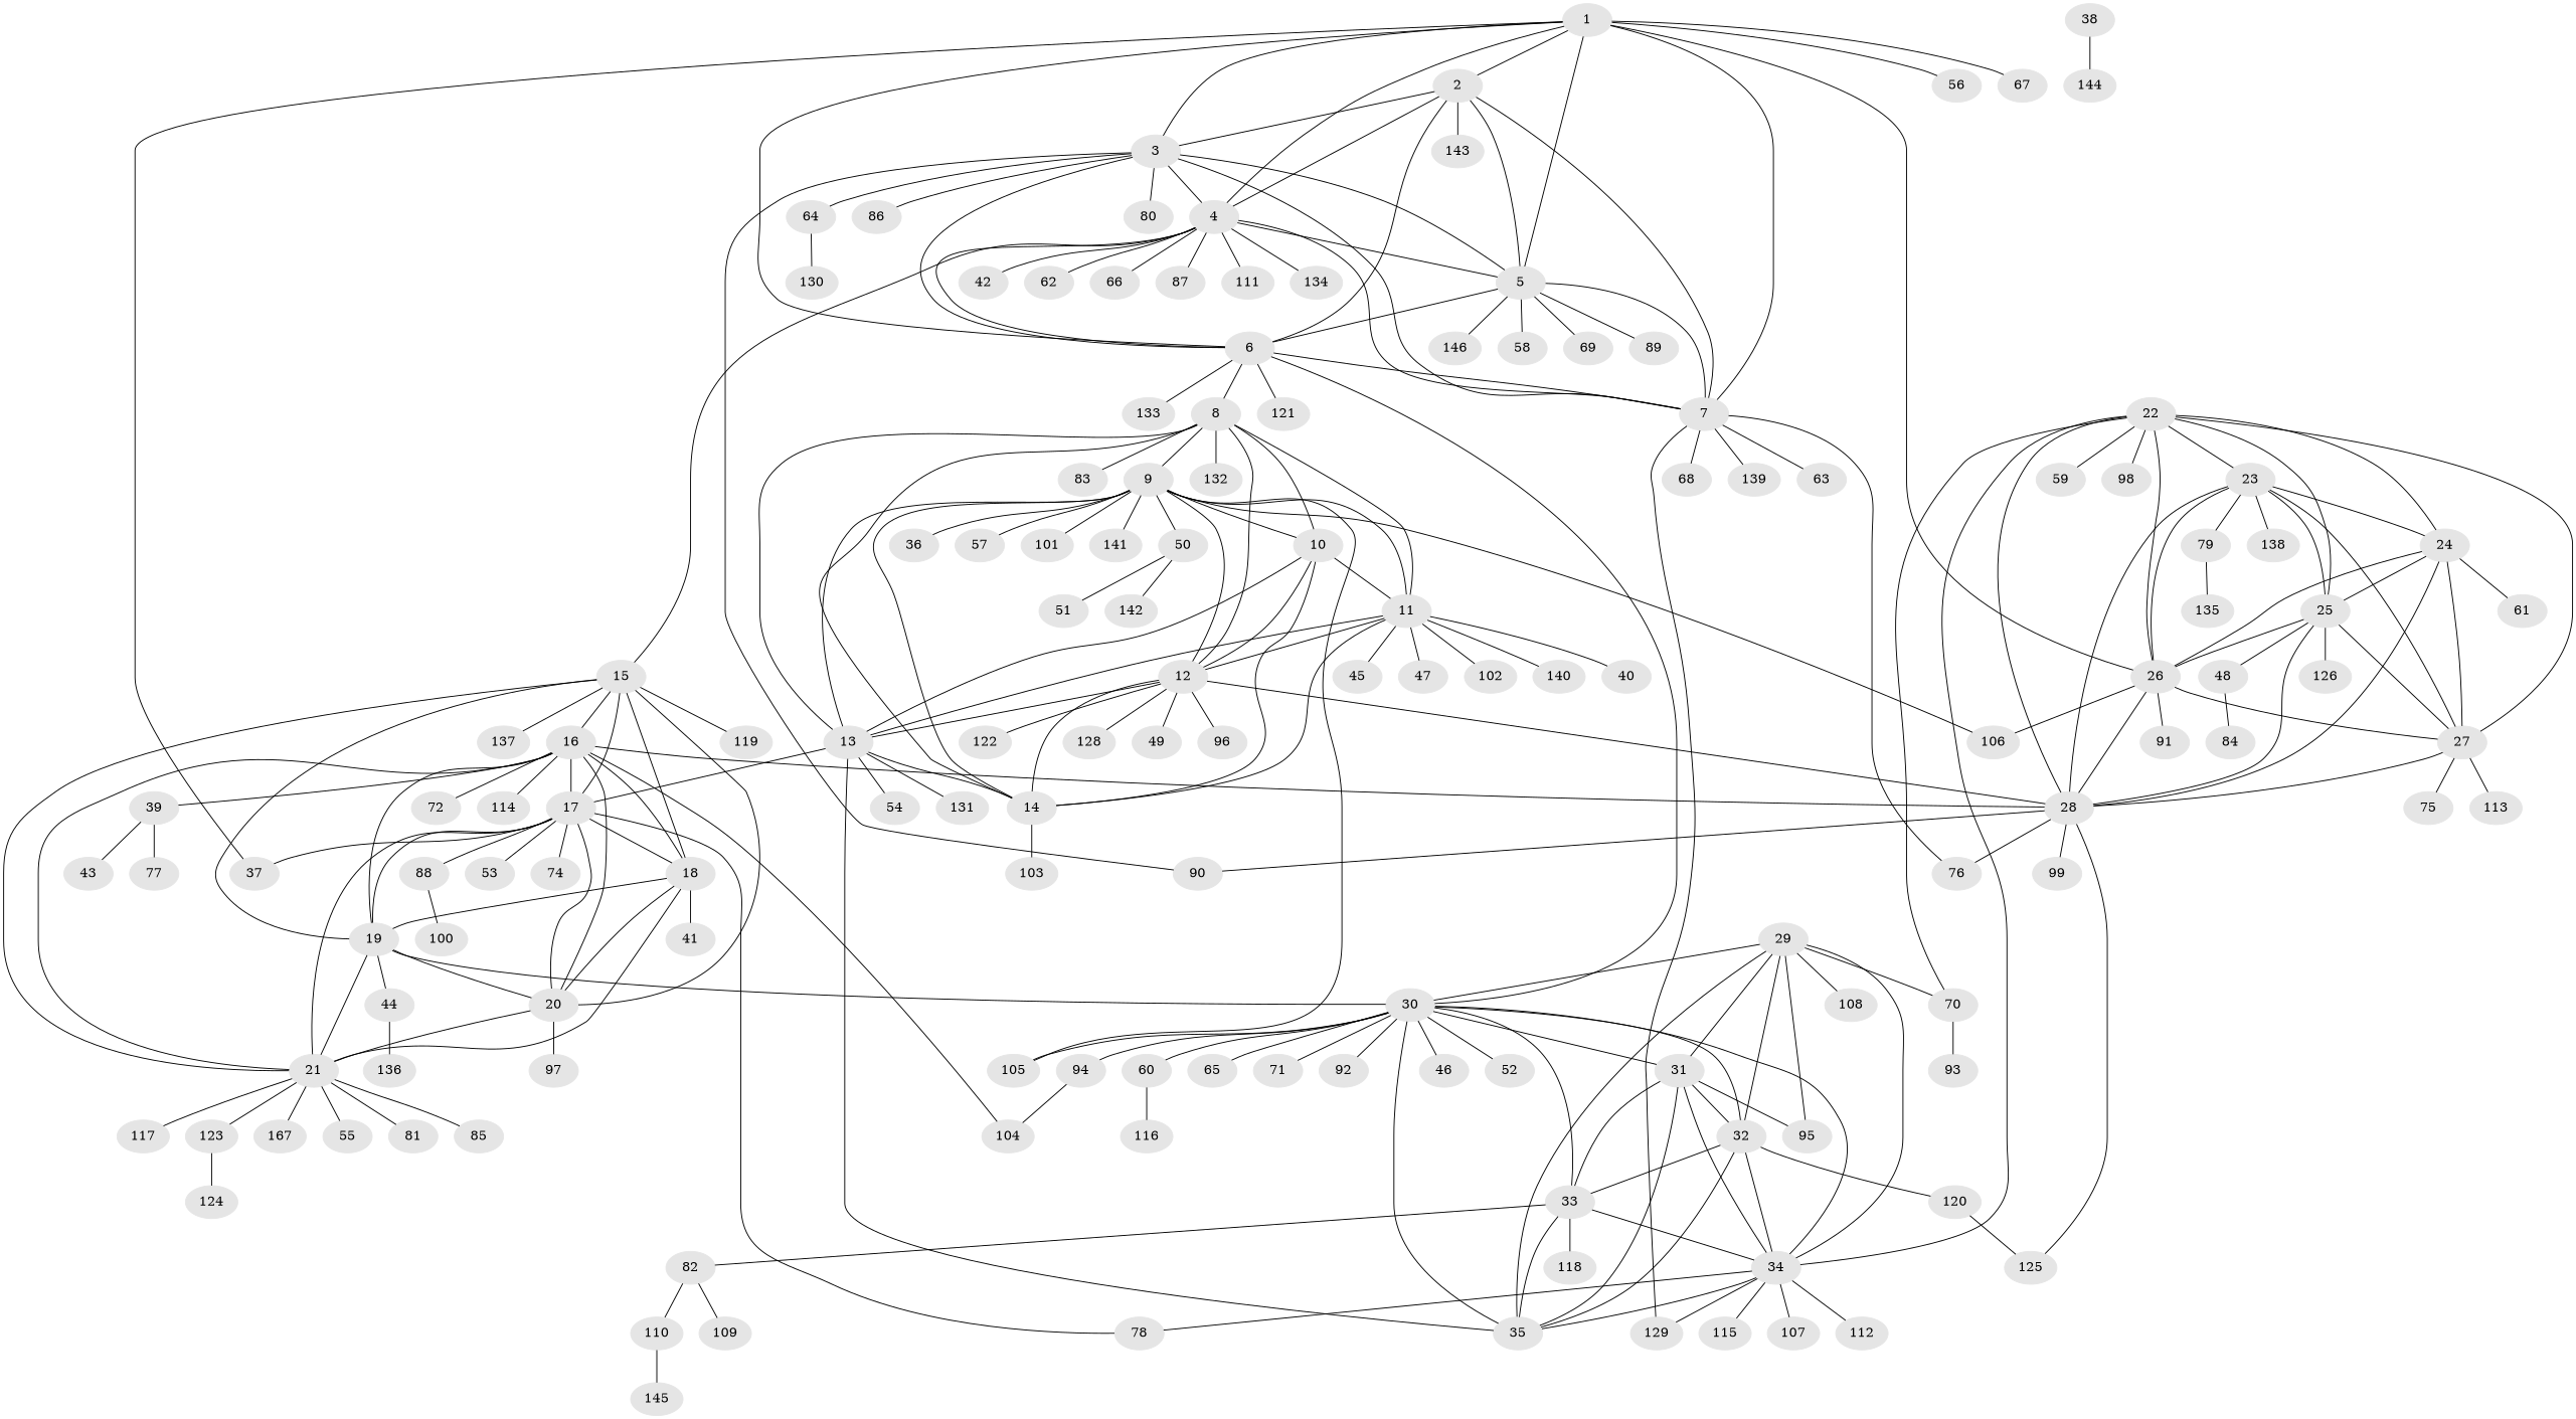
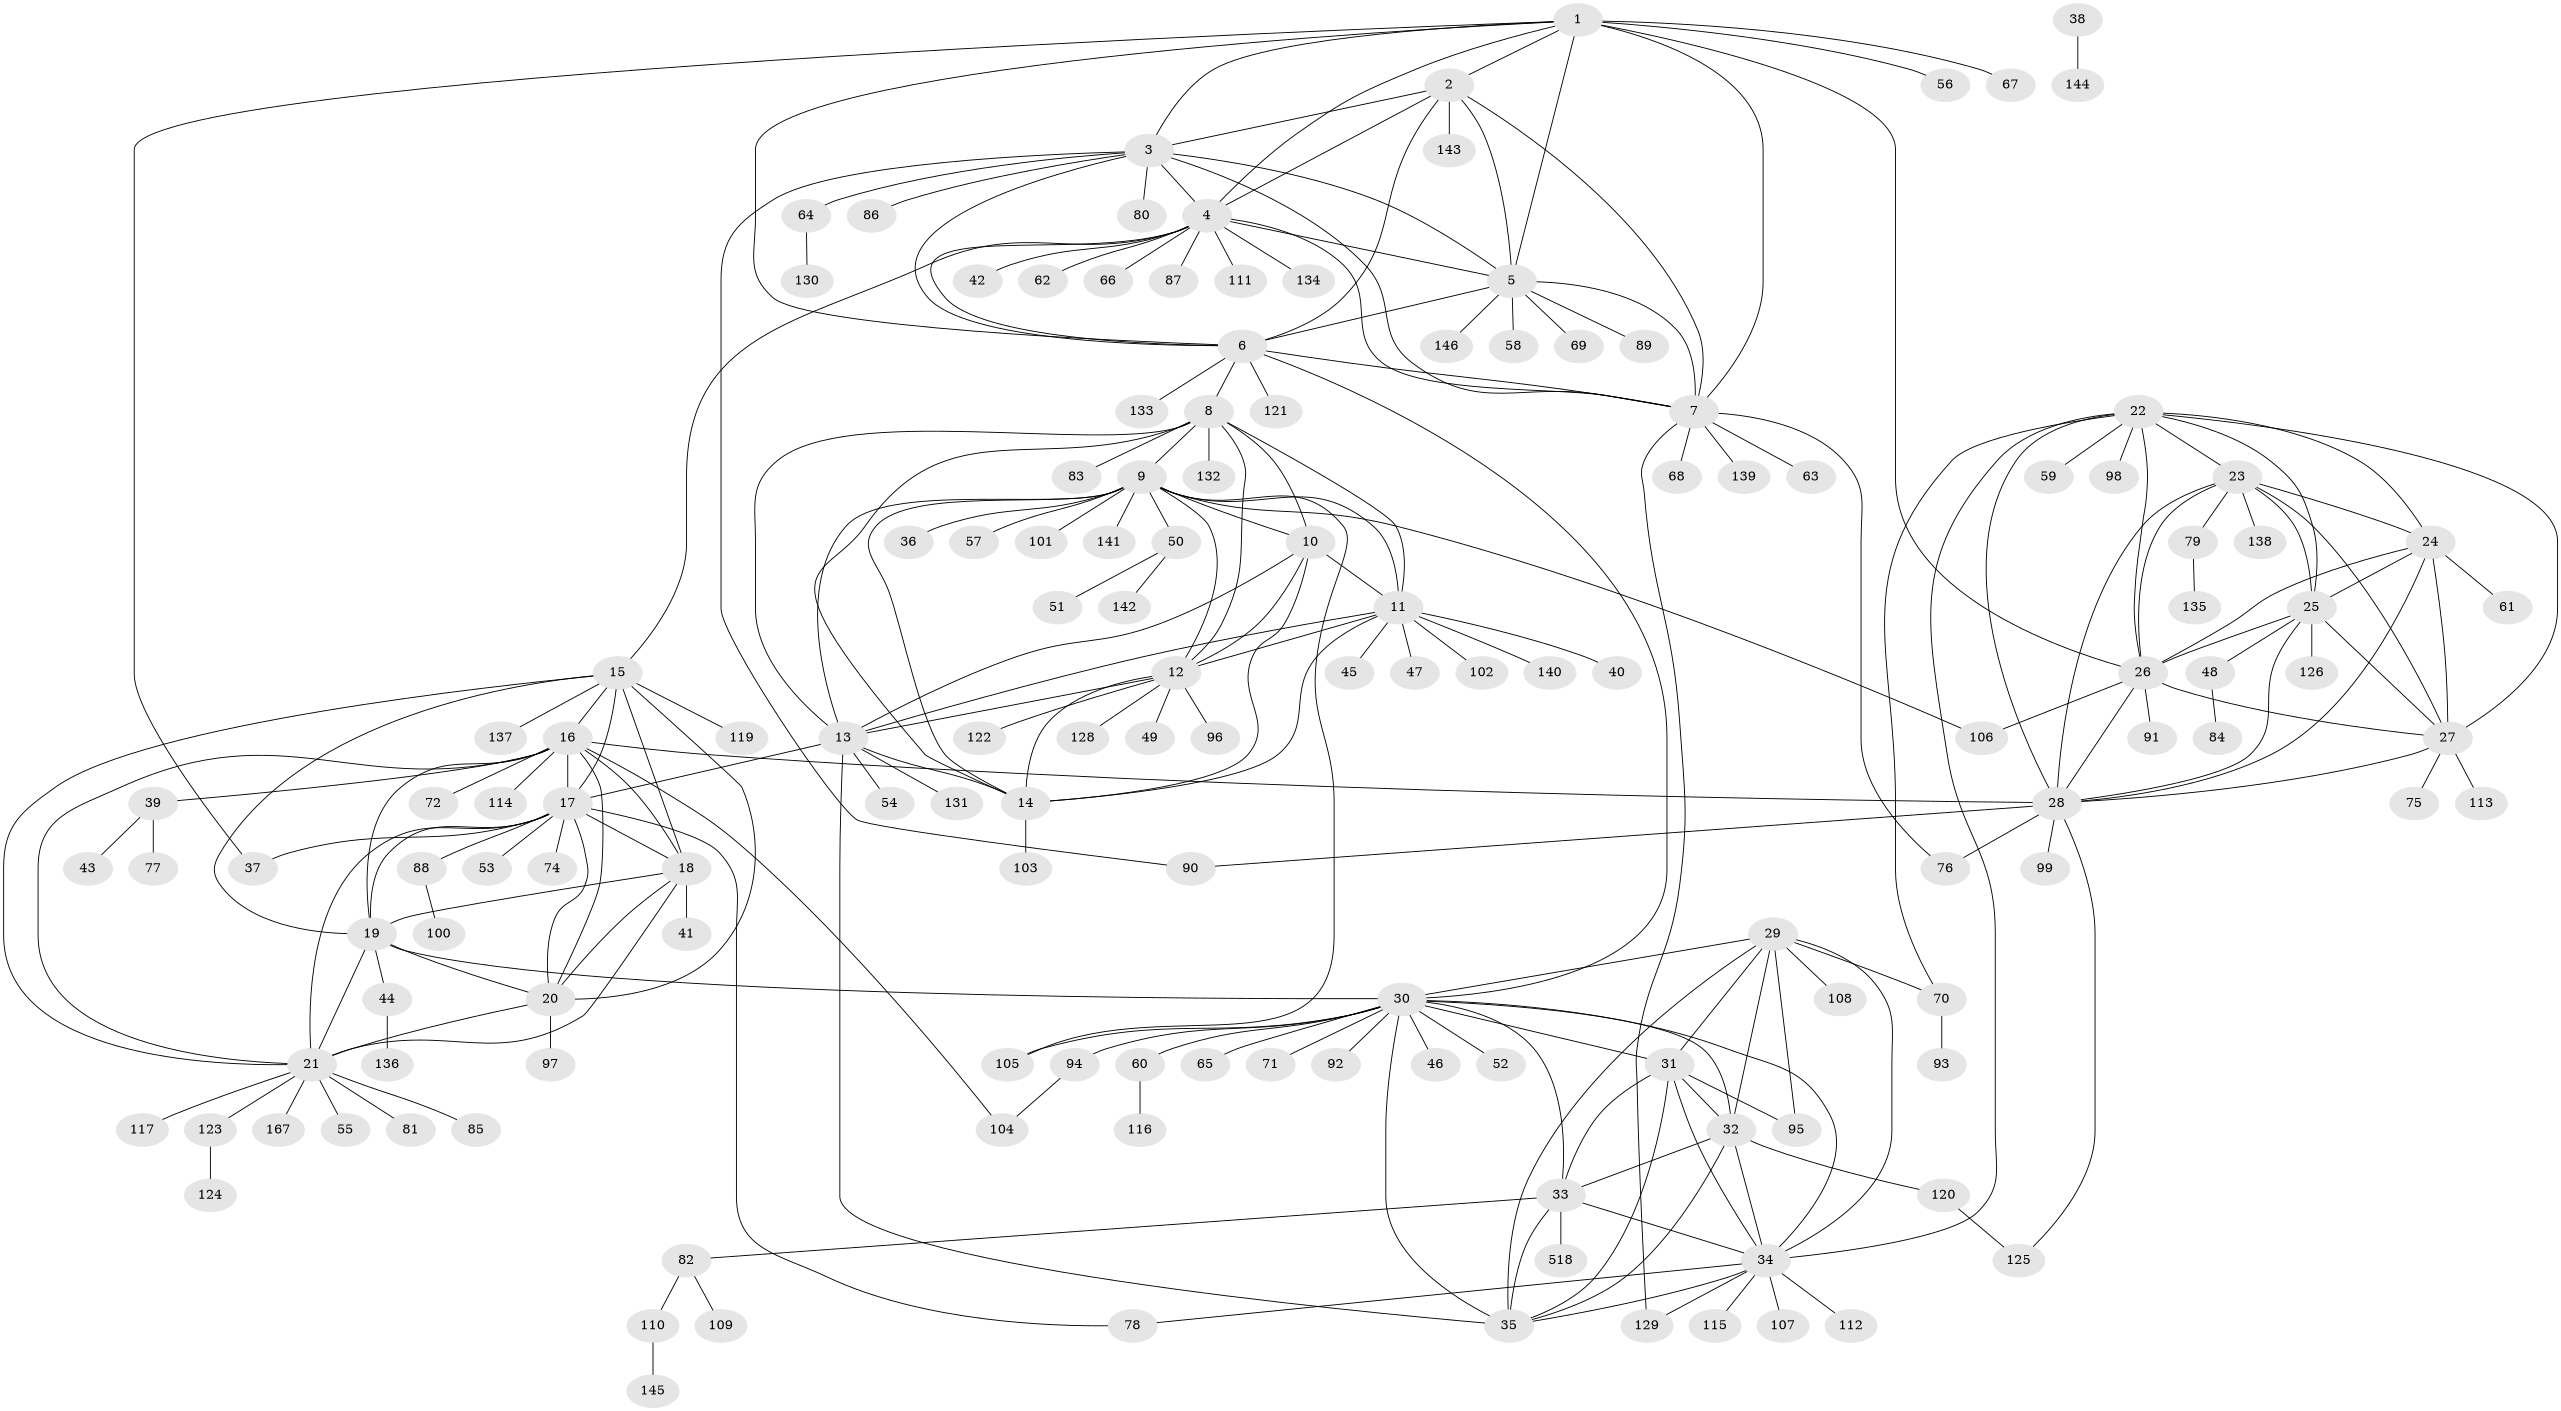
  graph {
    node [color=gray90 style=filled]
    1
    2
    3
    4
    5
    6
    7
    26
    37
    56
    67
    143
    64
    80
    86
    90
    15
    42
    62
    66
    87
    111
    134
    58
    69
    89
    146
    8
    30
    121
    133
    63
    68
    76
    129
    139
    106
    28
    27
    91
    130
    17
    16
    18
    19
    20
    21
    119
    137
    9
    10
    11
    12
    13
    14
    83
    132
    105
    35
    34
    31
    32
    33
    46
    52
    60
    65
    71
    92
    94
    36
    50
    57
    101
    141
    40
    45
    47
    102
    140
    49
    96
    122
    128
    54
    131
    103
    51
    142
    99
    125
    53
    74
    78
    88
    39
    72
    104
    114
    41
    44
    97
    55
    81
    85
    117
    123
    n108 [label=167]
    43
    77
    100
    38
    144
    136
    124
    22
    23
    24
    25
    59
    70
    98
    79
    138
    61
    48
    126
    75
    113
    107
    112
    115
    93
    135
    84
    29
    108
    95
    120
    82
-   118
+   118 [label=518]
    116
    109
    110
    145
    1 -- 2
    1 -- 3
    1 -- 4
    1 -- 5
    1 -- 6
    1 -- 7
    1 -- 26
    1 -- 37
    1 -- 56
    1 -- 67
    2 -- 3
    2 -- 4
    2 -- 5
    2 -- 6
    2 -- 7
    2 -- 143
    3 -- 4
    3 -- 5
    3 -- 6
    3 -- 7
    3 -- 64
    3 -- 80
    3 -- 86
    3 -- 90
    4 -- 5
    4 -- 6
    4 -- 7
    4 -- 15
    4 -- 42
    4 -- 62
    4 -- 66
    4 -- 87
    4 -- 111
    4 -- 134
    5 -- 6
    5 -- 7
    5 -- 58
    5 -- 69
    5 -- 89
    5 -- 146
    6 -- 7
    6 -- 8
    6 -- 30
    6 -- 121
    6 -- 133
    7 -- 63
    7 -- 68
    7 -- 76
    7 -- 129
    7 -- 139
    26 -- 106
    26 -- 28
    26 -- 27
    26 -- 91
    64 -- 130
    15 -- 17
    15 -- 16
    15 -- 18
    15 -- 19
    15 -- 20
    15 -- 21
    15 -- 119
    15 -- 137
    8 -- 9
    8 -- 10
    8 -- 11
    8 -- 12
    8 -- 13
    8 -- 14
    8 -- 83
    8 -- 132
    30 -- 105
    30 -- 35
    30 -- 34
    30 -- 31
    30 -- 32
    30 -- 33
    30 -- 46
    30 -- 52
    30 -- 60
    30 -- 65
    30 -- 71
    30 -- 92
    30 -- 94
    28 -- 90
    28 -- 76
    28 -- 99
    28 -- 125
    27 -- 28
    27 -- 75
    27 -- 113
    17 -- 37
    17 -- 18
    17 -- 19
    17 -- 20
    17 -- 21
    17 -- 53
    17 -- 74
    17 -- 78
    17 -- 88
    16 -- 28
    16 -- 17
    16 -- 18
    16 -- 19
    16 -- 20
    16 -- 21
    16 -- 39
    16 -- 72
    16 -- 104
    16 -- 114
    18 -- 19
    18 -- 20
    18 -- 21
    18 -- 41
    19 -- 30
    19 -- 20
    19 -- 21
    19 -- 44
    20 -- 21
    20 -- 97
    21 -- 55
    21 -- 81
    21 -- 85
    21 -- 117
    21 -- 123
    21 -- n108
    9 -- 106
    9 -- 10
    9 -- 11
    9 -- 12
    9 -- 13
    9 -- 14
    9 -- 105
    9 -- 36
    9 -- 50
    9 -- 57
    9 -- 101
    9 -- 141
    10 -- 11
    10 -- 12
    10 -- 13
    10 -- 14
    11 -- 12
    11 -- 13
    11 -- 14
    11 -- 40
    11 -- 45
    11 -- 47
    11 -- 102
    11 -- 140
-   12 -- 28
    12 -- 13
    12 -- 14
    12 -- 49
    12 -- 96
    12 -- 122
    12 -- 128
    13 -- 17
    13 -- 14
    13 -- 35
    13 -- 54
    13 -- 131
    14 -- 103
    34 -- 129
    34 -- 35
    34 -- 78
    34 -- 107
    34 -- 112
    34 -- 115
    31 -- 35
    31 -- 34
    31 -- 32
    31 -- 33
    31 -- 95
    32 -- 35
    32 -- 34
    32 -- 33
    32 -- 120
    33 -- 35
    33 -- 34
    33 -- 82
    33 -- 118
    60 -- 116
    94 -- 104
    50 -- 51
    50 -- 142
    88 -- 100
    39 -- 43
    39 -- 77
    44 -- 136
    123 -- 124
    38 -- 144
    22 -- 26
    22 -- 28
    22 -- 27
    22 -- 34
    22 -- 23
    22 -- 24
    22 -- 25
    22 -- 59
    22 -- 70
    22 -- 98
    23 -- 26
    23 -- 28
    23 -- 27
    23 -- 24
    23 -- 25
    23 -- 79
    23 -- 138
    24 -- 26
    24 -- 28
    24 -- 27
    24 -- 25
    24 -- 61
    25 -- 26
    25 -- 28
    25 -- 27
    25 -- 48
    25 -- 126
    70 -- 93
    79 -- 135
    48 -- 84
    29 -- 30
    29 -- 35
    29 -- 34
    29 -- 31
    29 -- 32
    29 -- 70
    29 -- 108
    29 -- 95
    120 -- 125
    82 -- 109
    82 -- 110
    110 -- 145
  }
